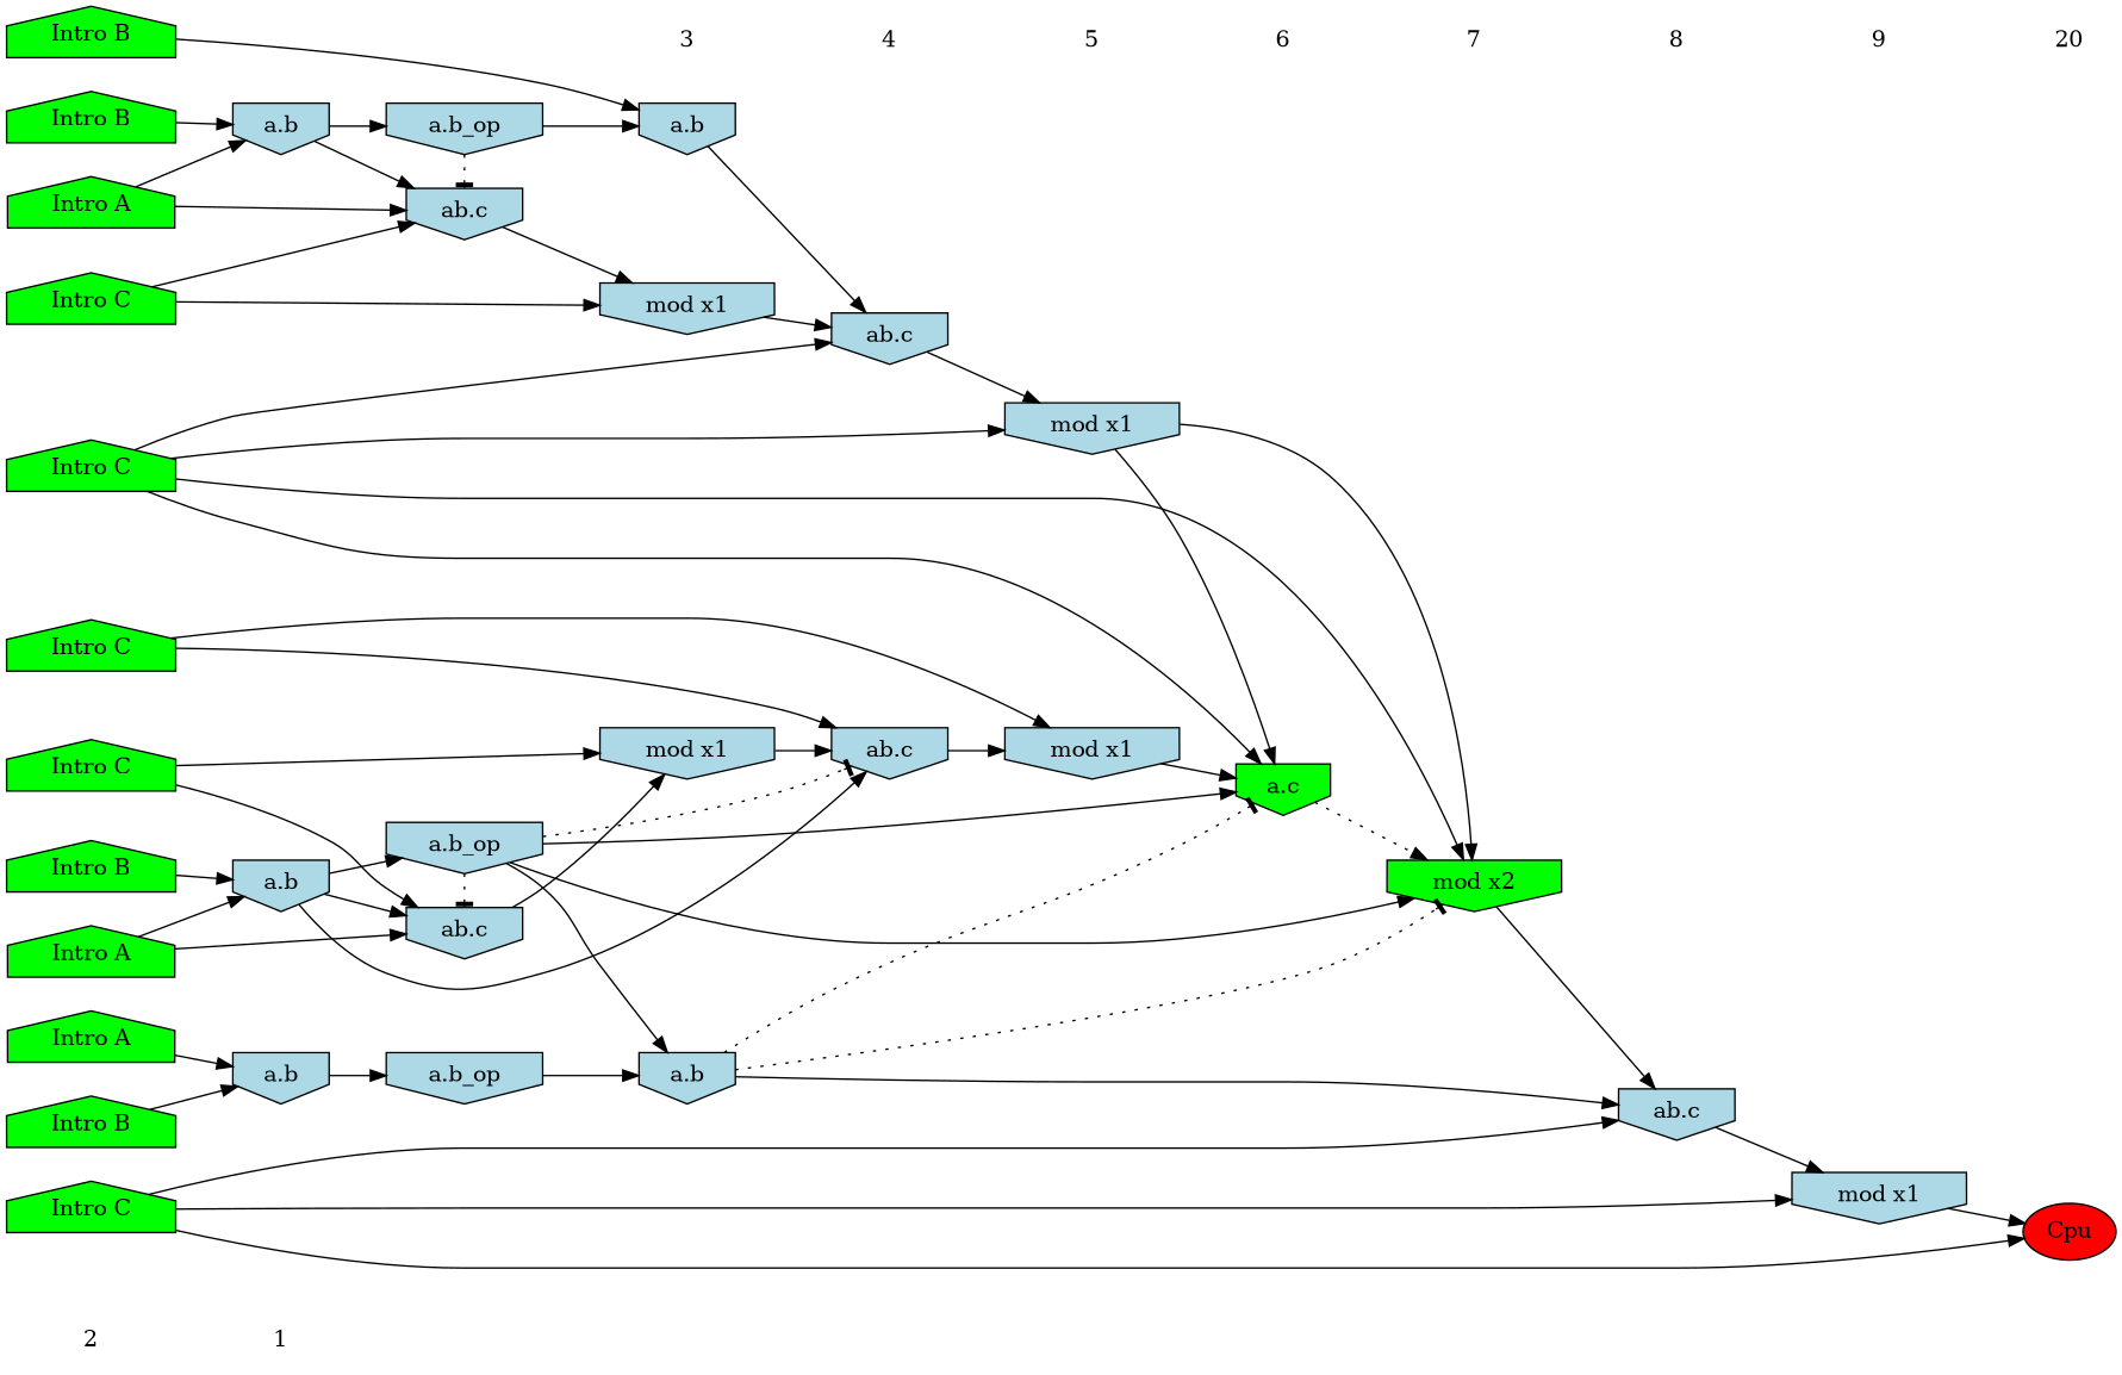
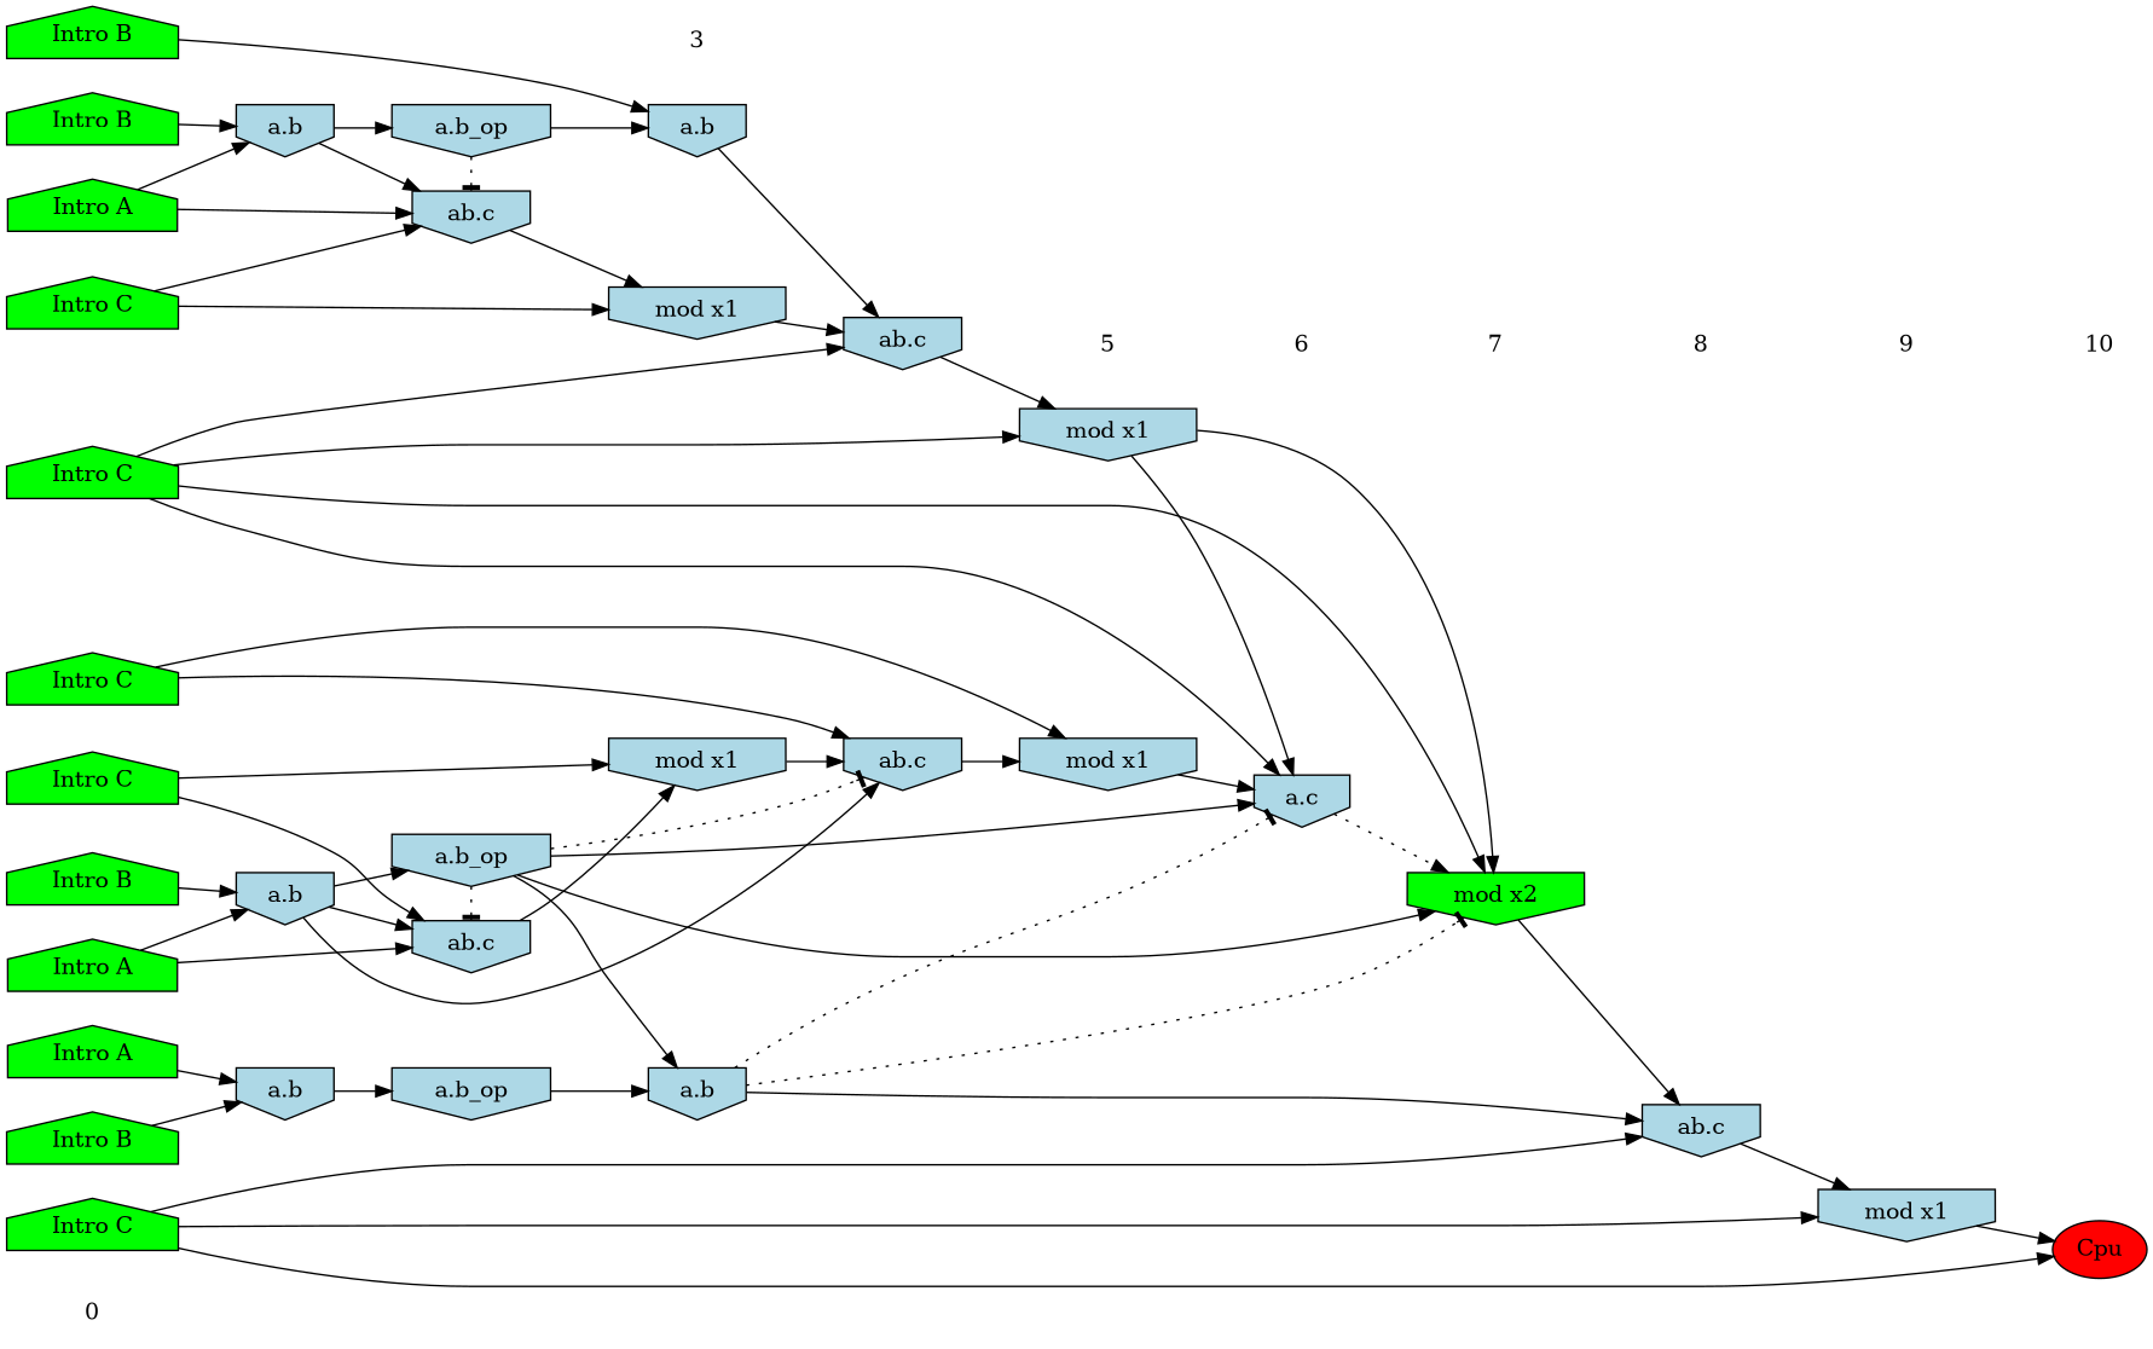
  digraph {
    rankdir=LR
    ranksep=.5
    node [shape=invhouse fillcolor=lightblue style=filled]
-   0 [shape=plaintext label=2 fillcolor="" style=""]
+   0 [shape=plaintext fillcolor="" style=""]
    n2 [fillcolor=green label="Intro A" shape=house]
    n3 [fillcolor=green label="Intro B" shape=house]
    n4 [fillcolor=green label="Intro B" shape=house]
    n5 [fillcolor=green label="Intro B" shape=house]
    n6 [fillcolor=green label="Intro A" shape=house]
    n7 [fillcolor=green label="Intro A" shape=house]
    n8 [fillcolor=green label="Intro B" shape=house]
    n9 [fillcolor=green label="Intro C" shape=house]
    n10 [fillcolor=green label="Intro C" shape=house]
    n11 [fillcolor=green label="Intro C" shape=house]
    n12 [fillcolor=green label="Intro C" shape=house]
    n13 [fillcolor=green label="Intro C" shape=house]
-   1 [shape=plaintext fillcolor="" style=""]
    n15 [label="a.b"]
    n16 [label="a.b"]
    n17 [label="a.b"]
    n18 [label="ab.c"]
    n19 [label="ab.c"]
    n20 [label="a.b_op"]
    n21 [label="a.b_op"]
    n22 [label="a.b_op"]
    3 [shape=plaintext fillcolor="" style=""]
    n24 [label="mod x1"]
    n25 [label="mod x1"]
    n26 [label="a.b"]
    n27 [label="a.b"]
-   4 [shape=plaintext fillcolor="" style=""]
    n29 [label="ab.c"]
    n30 [label="ab.c"]
    5 [shape=plaintext fillcolor="" style=""]
    n32 [label="mod x1"]
    n33 [label="mod x1"]
    6 [shape=plaintext fillcolor="" style=""]
-   n35 [fillcolor=green label="a.c"]
+   n35 [label="a.c"]
    7 [shape=plaintext fillcolor="" style=""]
    n37 [fillcolor=green label="mod x2"]
    8 [shape=plaintext fillcolor="" style=""]
    n39 [label="ab.c"]
    9 [shape=plaintext fillcolor="" style=""]
    n41 [label="mod x1"]
-   10 [shape=plaintext label=20 fillcolor="" style=""]
+   10 [shape=plaintext fillcolor="" style=""]
    n43 [fillcolor=red label=Cpu shape=""]
    subgraph sub_1 {
      rank=same
      0
      n2
      n3
      n4
      n5
      n6
      n7
      n8
      n9
      n10
      n11
      n12
      n13
    }
    subgraph sub_2 {
      rank=same
-     1
      n15
      n16
      n17
    }
    subgraph sub_3 {
      rank=same
      n18
      n19
      n20
      n21
      n22
    }
    subgraph sub_4 {
      rank=same
      3
      n24
      n25
      n26
      n27
    }
    subgraph sub_5 {
      rank=same
-     4
      n29
      n30
    }
    subgraph sub_6 {
      rank=same
      5
      n32
      n33
    }
    subgraph sub_7 {
      rank=same
      6
      n35
    }
    subgraph sub_8 {
      rank=same
      7
      n37
    }
    subgraph sub_9 {
      rank=same
      8
      n39
    }
    subgraph sub_10 {
      rank=same
      9
      n41
    }
    subgraph sub_11 {
      rank=same
      10
      n43
    }
-   0 -> 1 [style=invis]
    n2 -> n15
    n3 -> n16
    n4 -> n15
    n5 -> n26
    n6 -> n16
    n6 -> n18
    n7 -> n17
    n7 -> n19
    n8 -> n17
    n9 -> n30
    n9 -> n33
    n9 -> n35
    n9 -> n37
    n10 -> n18
    n10 -> n24
    n11 -> n29
    n11 -> n32
    n12 -> n19
    n12 -> n25
    n13 -> n39
    n13 -> n41
    n13 -> n43
    n15 -> n20
    n16 -> n18
    n16 -> n21
    n16 -> n29
    n17 -> n19
    n17 -> n22
    n18 -> n24
    n19 -> n25
    n20 -> n27
    n21 -> n18 [arrowhead=tee style=dotted]
    n21 -> n27
    n21 -> n29 [arrowhead=tee style=dotted]
    n21 -> n35
    n21 -> n37
    n22 -> n19 [arrowhead=tee style=dotted]
    n22 -> n26
-   3 -> 4 [style=invis]
    n24 -> n29
    n25 -> n30
    n26 -> n30
    n27 -> n35 [arrowhead=tee style=dotted]
    n27 -> n37 [arrowhead=tee style=dotted]
    n27 -> n39
-   4 -> 5 [style=invis]
    n29 -> n32
    n30 -> n33
    5 -> 6 [style=invis]
    n32 -> n35
    n33 -> n35
    n33 -> n37
    6 -> 7 [style=invis]
    n35 -> n37 [style=dotted]
    7 -> 8 [style=invis]
    n37 -> n39
    8 -> 9 [style=invis]
    n39 -> n41
    9 -> 10 [style=invis]
    n41 -> n43
  }
